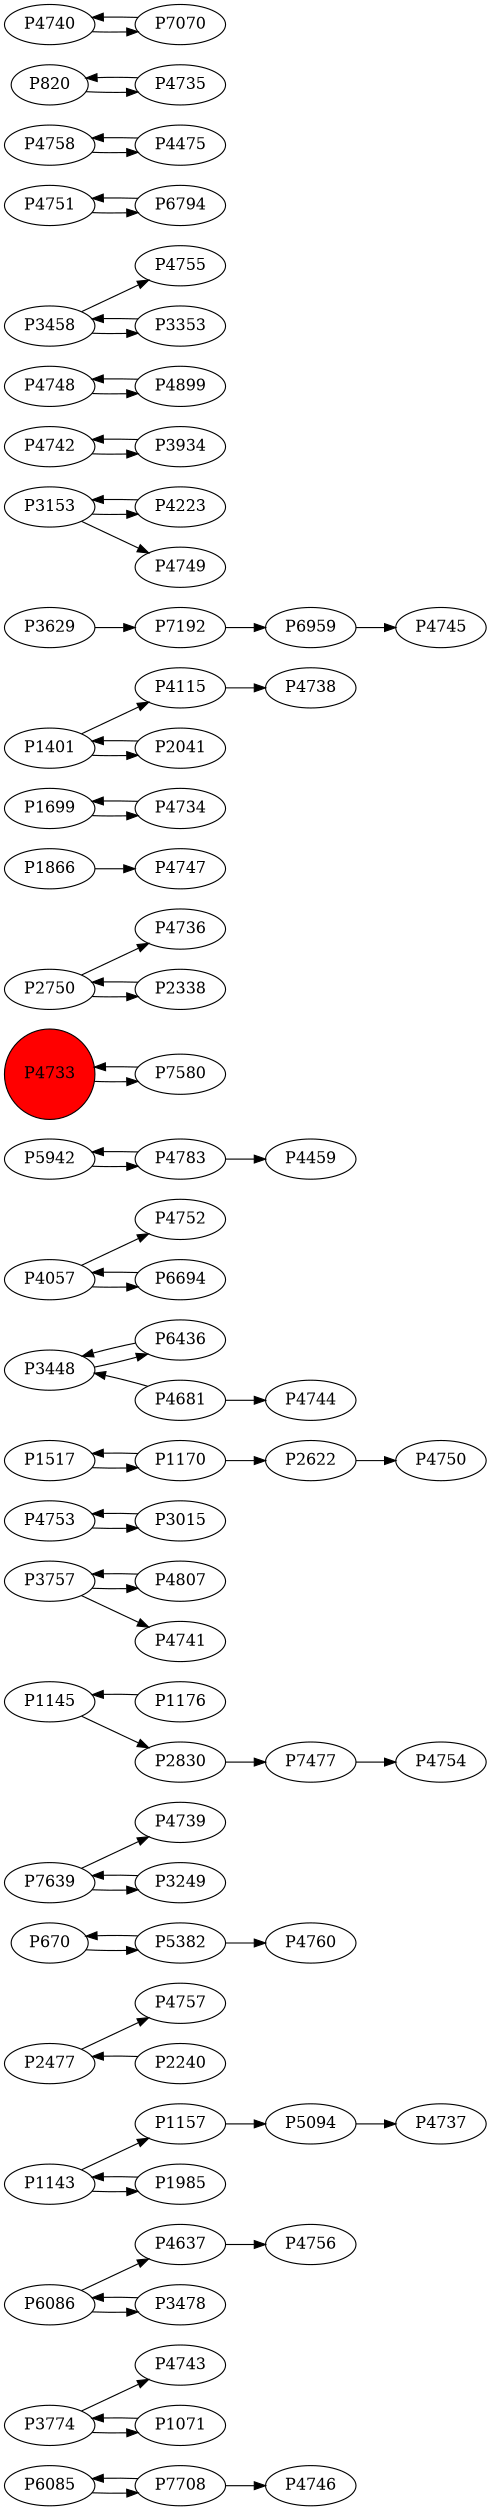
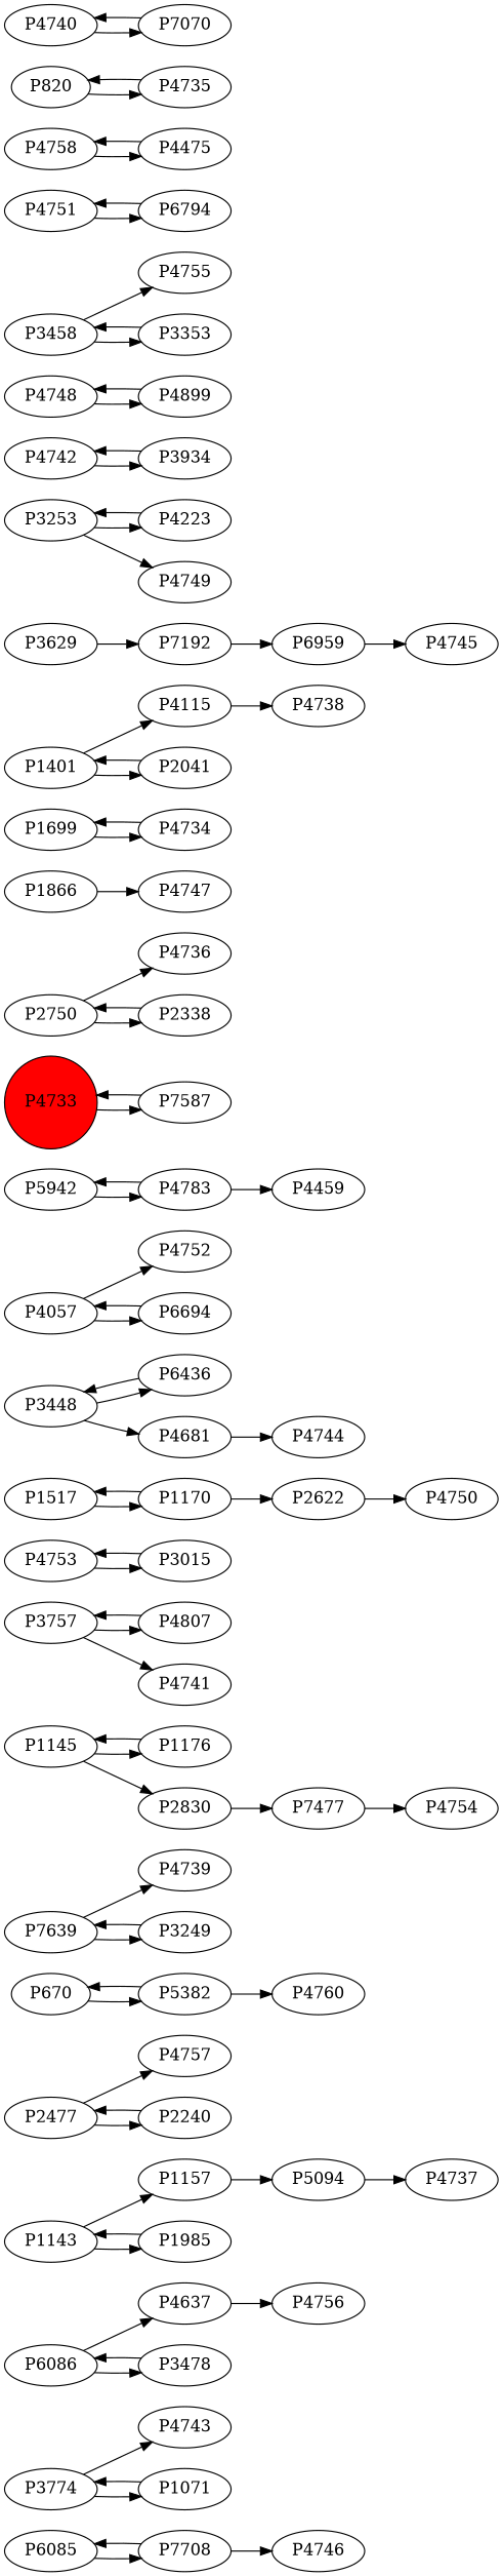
  digraph {
    rankdir=LR
    P6085
    P7708
    P4746
    P3774
    P4743
    P1071
    P4637
    P4756
    P5094
    P4737
    P2477
    P4757
    P2240
    P670
    P5382
    P4760
    P7639
    P4739
    P3249
    P1145
    P1176
    P2830
    P7477
    P6086
    P3478
    P3757
    P4807
    P4741
    P4753
    P3015
    P1517
    P1170
    P2622
    P4750
    P3448
    P6436
    P4681
    P4744
    P4057
    P4752
    P6694
    P5942
    P4783
    n44 [label=P4459]
    P4733 [fillcolor=red shape=circle style=filled]
-   P7580
+   P7580 [label=P7587]
    P2750
    P4736
    P2338
    P1866
    P4747
    P1699
    P4734
    P1401
    P4115
    P2041
    P4738
    P7192
    P6959
    P4745
-   P3153
+   P3153 [label=P3253]
    P4223
    P4749
    P1143
    P1157
    P1985
    P4742
    P3934
    P4748
    P4899
    P3458
    P4755
    P3353
    P4754
    P4751
    P6794
    P3629
    P4758
    P4475
    P820
    P4735
    P4740
    P7070
    P6085 -> P7708
    P7708 -> P6085
    P7708 -> P4746
    P3774 -> P4743
    P3774 -> P1071
    P1071 -> P3774
    P4637 -> P4756
    P5094 -> P4737
    P2477 -> P4757
+   P2477 -> P2240
    P2240 -> P2477
    P670 -> P5382
    P5382 -> P670
    P5382 -> P4760
    P7639 -> P4739
    P7639 -> P3249
    P3249 -> P7639
+   P1145 -> P1176
    P1145 -> P2830
    P1176 -> P1145
    P2830 -> P7477
    P7477 -> P4754
    P6086 -> P4637
    P6086 -> P3478
    P3478 -> P6086
    P3757 -> P4807
    P3757 -> P4741
    P4807 -> P3757
    P4753 -> P3015
    P3015 -> P4753
    P1517 -> P1170
    P1170 -> P1517
    P1170 -> P2622
    P2622 -> P4750
    P3448 -> P6436
-   P4681 -> P3448
+   P3448 -> P4681
    P6436 -> P3448
    P4681 -> P4744
    P4057 -> P4752
    P4057 -> P6694
    P6694 -> P4057
    P5942 -> P4783
    P4783 -> P5942
    P4783 -> n44
    P4733 -> P7580
    P7580 -> P4733
    P2750 -> P4736
    P2750 -> P2338
    P2338 -> P2750
    P1866 -> P4747
    P1699 -> P4734
    P4734 -> P1699
    P1401 -> P4115
    P1401 -> P2041
    P4115 -> P4738
    P2041 -> P1401
    P7192 -> P6959
    P6959 -> P4745
    P3153 -> P4223
    P3153 -> P4749
    P4223 -> P3153
    P1143 -> P1157
    P1143 -> P1985
    P1157 -> P5094
    P1985 -> P1143
    P4742 -> P3934
    P3934 -> P4742
    P4748 -> P4899
    P4899 -> P4748
    P3458 -> P4755
    P3458 -> P3353
    P3353 -> P3458
    P4751 -> P6794
    P6794 -> P4751
    P3629 -> P7192
    P4758 -> P4475
    P4475 -> P4758
    P820 -> P4735
    P4735 -> P820
    P4740 -> P7070
    P7070 -> P4740
  }
